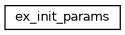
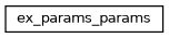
  digraph {
    rankdir=LR
-   n1 [color=black fillcolor=white fontname=Helvetica fontsize=10 height=0.2 label=ex_init_params shape=record style=filled width=0.4]
+   n1 [color=black fillcolor=white fontname=Helvetica fontsize=10 height=0.2 label=ex_params_params shape=record style=filled width=0.4]
  }
